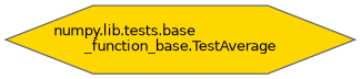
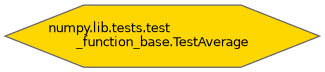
  digraph {
    rankdir=TB
-   n1 [color=grey40 fillcolor=gold fontname=Helvetica fontsize=10 height=0.2 label="numpy.lib.tests.base\l_function_base.TestAverage" shape=hexagon style=filled width=0.4]
+   n1 [color=grey40 fillcolor=gold fontname=Helvetica fontsize=10 height=0.2 label="numpy.lib.tests.test\l_function_base.TestAverage" shape=hexagon style=filled width=0.4]
  }
